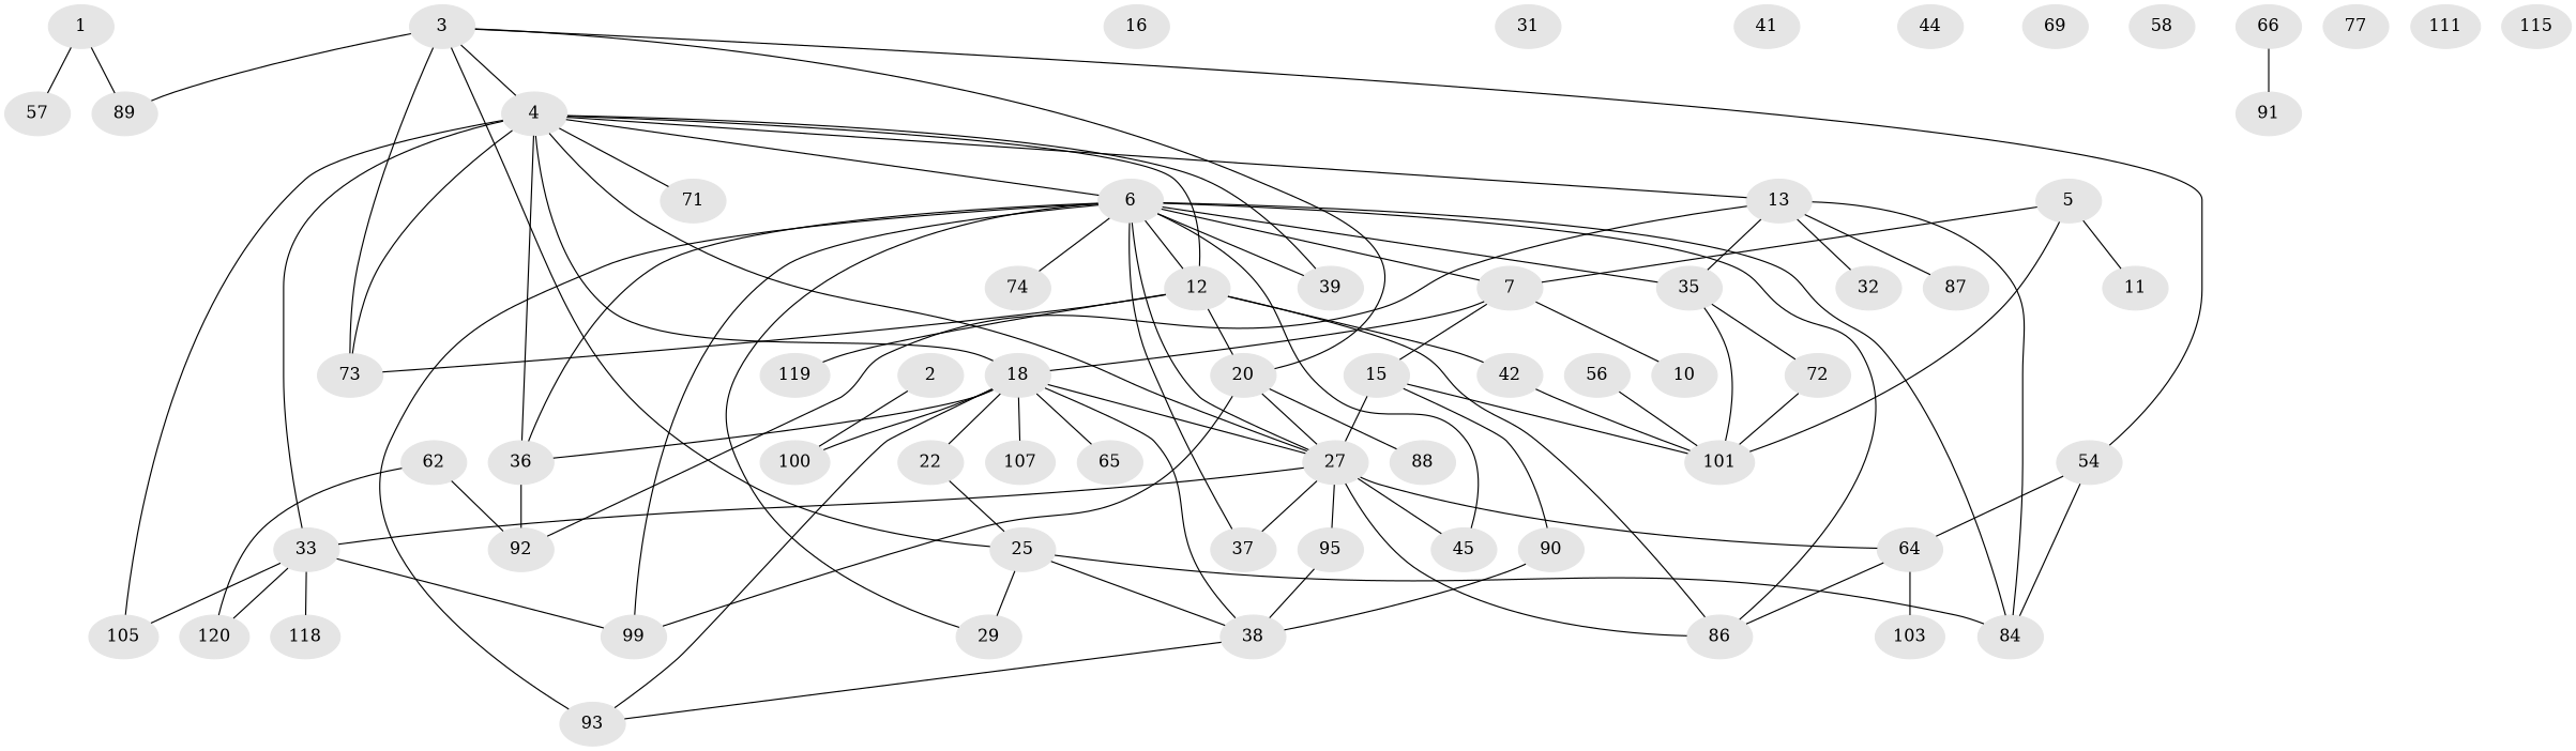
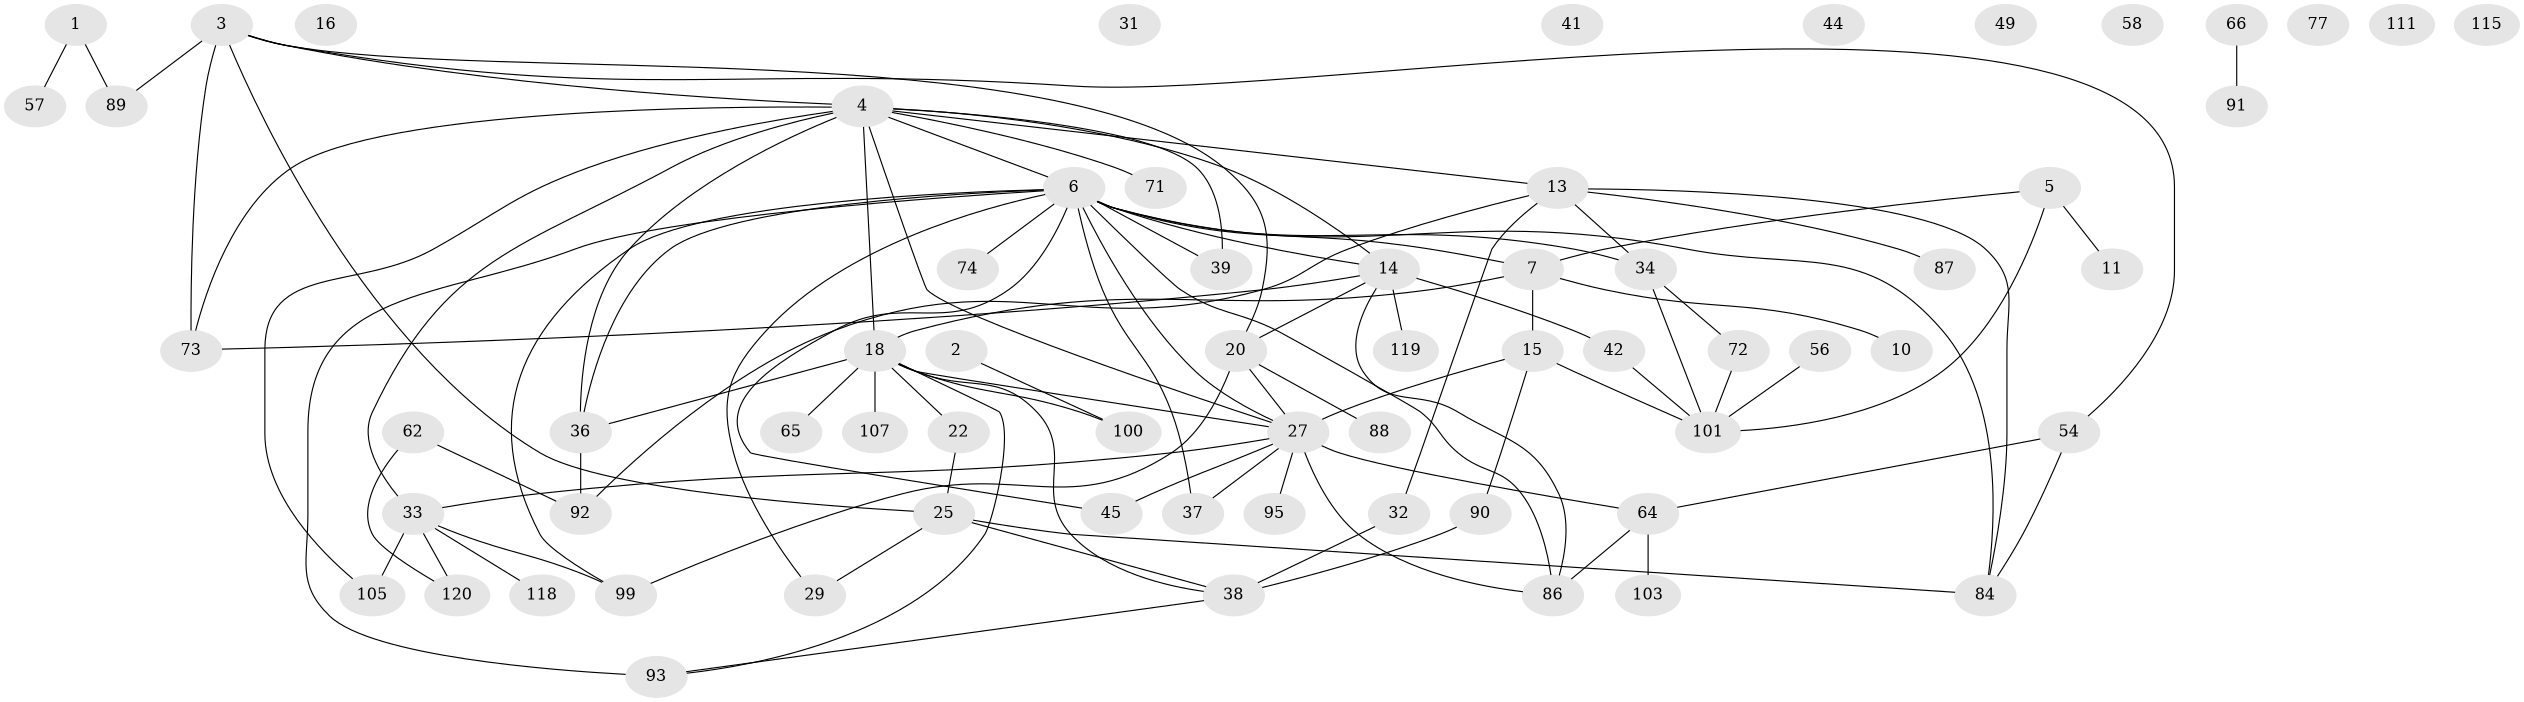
  graph {
    node [color=gray90 style=filled]
    1 [super="+17"]
    57
    89
    2
    100
    3 [super="+9"]
    4 [super="+55+128+69+51+46"]
    20 [super="+28+61"]
    25 [super="+43"]
    54 [super="+94"]
    73 [super="+130+108"]
    6 [super="+67+8+34"]
-   12 [super="+26"]
+   12 [super="+26" label=14]
    13 [super="+24"]
    18 [super="+59+50"]
    27 [super="+48+53+47"]
    33 [super="+40+113+83+104"]
    36
    39
    71
    105
    99
    88
    29 [super="+85"]
    84 [super="+97"]
    38
    64 [super="+109"]
    7 [super="+96+52"]
-   35
+   35 [label=34]
    37
    45
    74
    86
    93 [super="+102"]
    42
    119
    32 [super="+126"]
    87
    92 [super="+98"]
    22 [super="+106"]
    65 [super="+80"]
    107
    95
    118
    120 [super="+122"]
    5 [super="+21"]
    11
    101 [super="+114+132"]
    10 [super="+19"]
    15 [super="+82"]
    n51 [label=72]
    90
    16
    103
    31
    41
    44
-   49 [label=69]
+   49
    56
    58
    62 [super="+70"]
    66
    91
    77
    111
    115
    1 -- 57
    1 -- 89
    2 -- 100
    3 -- 89
    3 -- 4
    3 -- 20
    3 -- 25
    3 -- 54
    3 -- 73 [weight=2]
    4 -- 73
    4 -- 6
    4 -- 12
    4 -- 13
    4 -- 18 [weight=2]
    4 -- 27
    4 -- 33
    4 -- 36
    4 -- 39
    4 -- 71
    4 -- 105
    20 -- 27 [weight=2]
    20 -- 99
    20 -- 88
    25 -- 29
    25 -- 84
    25 -- 38
    54 -- 84
    54 -- 64
    6 -- 12 [weight=4]
    6 -- 27
    6 -- 36
    6 -- 39
    6 -- 99 [weight=2]
    6 -- 29
    6 -- 84
    6 -- 7 [weight=2]
    6 -- 35
    6 -- 37
    6 -- 45
    6 -- 74
    6 -- 86
    6 -- 93 [weight=2]
    12 -- 20
    12 -- 73
    12 -- 86
    12 -- 42
    12 -- 119 [weight=2]
    13 -- 84
    13 -- 35
    13 -- 32
    13 -- 87
    13 -- 92
    18 -- 100
    18 -- 27
    18 -- 36
    18 -- 38
    18 -- 93
    18 -- 22
    18 -- 65
    18 -- 107
    27 -- 33
    27 -- 64 [weight=2]
    27 -- 37
    27 -- 45
    27 -- 86
    27 -- 95
    33 -- 105 [weight=2]
    33 -- 99
    33 -- 118
    33 -- 120
    36 -- 92
    38 -- 93
    64 -- 86
    64 -- 103
    7 -- 18
    7 -- 10 [weight=2]
    7 -- 15
    35 -- 101
    35 -- n51
    42 -- 101
-   95 -- 38 [weight=2]
+   32 -- 38 [weight=2]
    22 -- 25
    5 -- 7
    5 -- 11
    5 -- 101
    15 -- 27 [weight=2]
    15 -- 101
    15 -- 90
    n51 -- 101
    90 -- 38
    56 -- 101
    62 -- 92
    62 -- 120
    66 -- 91
  }
